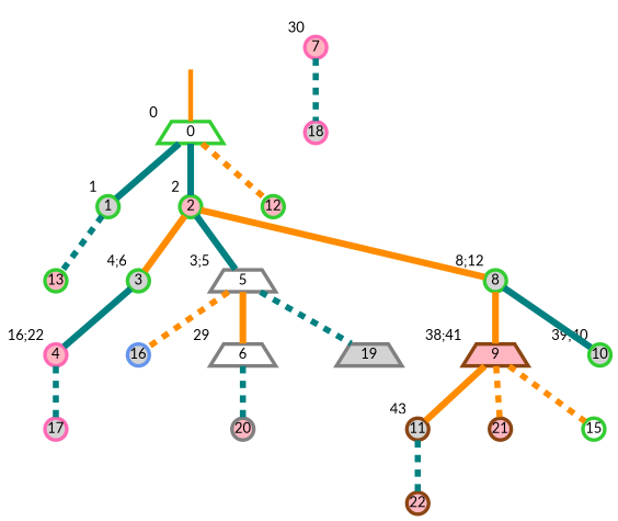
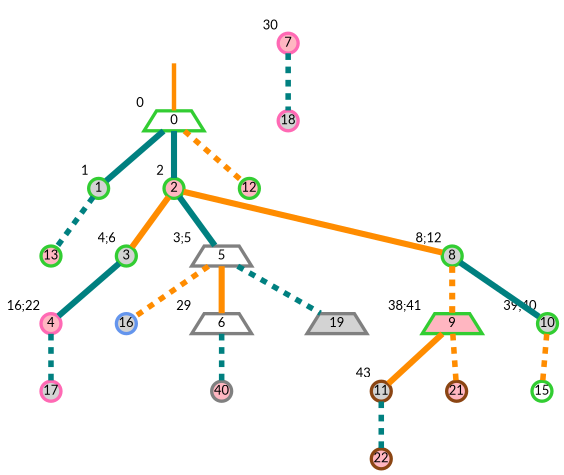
  strict digraph {
    forcelabels=true
    nodesep=0.7
    rankdir=TB
    ranksep=0.6
    splines=false
    node [color="#32cd32ff" fillcolor=lightgrey fixedsize=true fontname=Lato fontsize="12pt" penwidth=3 shape=circle style=filled]
    edge [arrowsize=0 color=teal minlen=1.0 penwidth=5.5 style=solid]
    0 [fillcolor=white height=0.25 shape=trapezium xlabel=0]
    1 [height=0.25 xlabel=1]
    2 [fillcolor=lightpink height=0.25 xlabel=2]
    12 [fillcolor=lightpink height=0.25 style="solid,filled"]
    13 [fillcolor=lightpink height=0.25 style="solid,filled"]
    3 [height=0.25 xlabel="4;6"]
    5 [color="#808080ff" fillcolor=white height=0.25 shape=trapezium xlabel="3;5"]
    8 [height=0.25 xlabel="8;12"]
    4 [color="#ff69b4ff" fillcolor=lightpink height=0.25 xlabel="16;22"]
    16 [color="#6495edff" height=0.25 style="solid,filled"]
    6 [color="#808080ff" fillcolor=white height=0.25 shape=trapezium xlabel=29]
    19 [color="#808080ff" height=0.25 shape=trapezium style="solid,filled"]
-   9 [color="#8b4513ff" fillcolor=lightpink height=0.25 shape=trapezium xlabel="38;41"]
+   9 [fillcolor=lightpink height=0.25 shape=trapezium xlabel="38;41"]
    10 [height=0.25 xlabel="39;40"]
    17 [color="#ff69b4ff" height=0.25 style="solid,filled"]
-   20 [color="#808080ff" fillcolor=lightpink height=0.25 style="solid,filled"]
+   20 [color="#808080ff" fillcolor=lightpink height=0.25 style="solid,filled" label=40]
    11 [color="#8b4513ff" height=0.25 xlabel=43]
    21 [color="#8b4513ff" fillcolor=lightpink height=0.25 style="solid,filled"]
    15 [fillcolor=white height=0.25 style="solid,filled"]
    7 [color="#ff69b4ff" fillcolor=lightpink height=0.25 xlabel=30]
    18 [color="#ff69b4ff" height=0.25 style="solid,filled"]
    22 [color="#8b4513ff" fillcolor=lightpink height=0.25 style="solid,filled"]
    normal [style=invis xlabel=0 color="" fillcolor="" fixedsize="" fontname="" fontsize="" shape=""]
    0 -> 1
    0 -> 2
    0 -> 12 [color=darkorange penwidth=5 style=dashed]
    1 -> 13 [penwidth=5 style=dashed]
    2 -> 3 [color=darkorange]
    2 -> 5
    2 -> 8 [color=darkorange]
    3 -> 4
    5 -> 16 [color=darkorange penwidth=5 style=dashed]
    5 -> 6 [color=darkorange]
    5 -> 19 [penwidth=5 style=dashed]
-   8 -> 9 [color=darkorange]
+   8 -> 9 [color=darkorange style=dashed]
    8 -> 10
    4 -> 17 [penwidth=5 style=dashed]
    6 -> 20 [penwidth=5 style=dashed]
    9 -> 11 [color=darkorange]
    9 -> 21 [color=darkorange penwidth=5 style=dashed]
-   9 -> 15 [color=darkorange penwidth=5 style=dashed]
+   10 -> 15 [color=darkorange penwidth=5 style=dashed]
    11 -> 22 [penwidth=5 style=dashed]
    7 -> 18 [penwidth=5 style=dashed]
    normal -> 0 [color=darkorange penwidth=4 minlen=""]
  }
